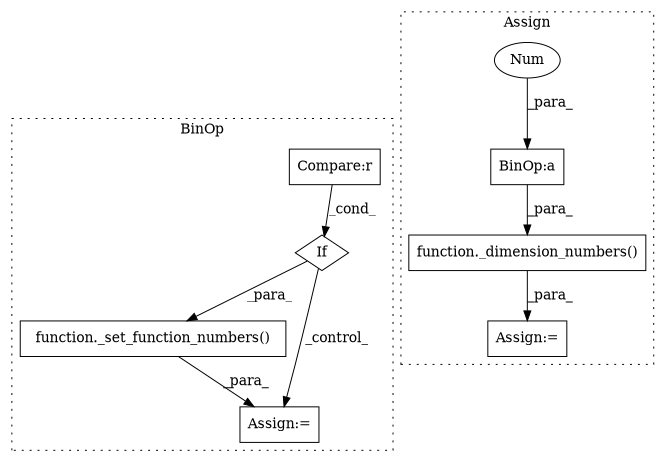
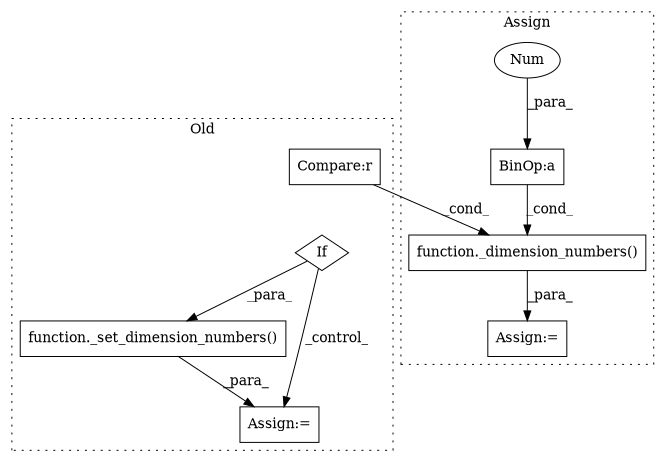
  digraph {
    node [a=75 l=3 shape=box]
-   n1 [l="23,1" label="function._set_function_numbers()" s="5295,5322"]
+   n1 [l="23,1" label="function._set_dimension_numbers()" s="5295,5322"]
    n2 [a=96 label=If s=5237 shape=diamond]
    n3 [a=40 l=25 label="Compare:r" s=5240]
    n4 [a=68 label="Assign:=" s=5292]
    n5 [l="19,1" label="function._dimension_numbers()" s="5535,5579"]
    n6 [a=82 l=1 label="BinOp:a" s=5577]
    n7 [a=76 l=1 label=Num s=5578 shape=ellipse]
    n8 [a=68 label="Assign:=" s=5532]
    subgraph cluster_1 {
-     label=BinOp
+     label=Old
      style=dotted
      n1
      n2
      n3
      n4
    }
    subgraph cluster_2 {
      label=Assign
      style=dotted
      n5
      n6
      n7
      n8
    }
    n1 -> n4 [label=_para_]
    n2 -> n1 [label=_para_]
    n2 -> n4 [label=_control_]
-   n3 -> n2 [label=_cond_]
+   n3 -> n5 [label=_cond_]
    n5 -> n8 [label=_para_]
-   n6 -> n5 [label=_para_]
+   n6 -> n5 [label=_cond_]
    n7 -> n6 [label=_para_]
  }
